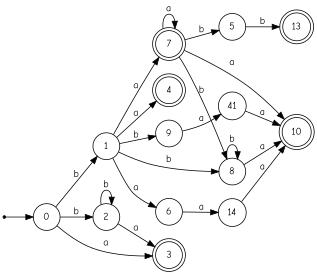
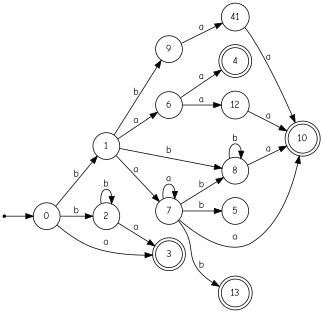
  digraph {
    fontname="Comic Neue"
    rankdir=LR
    node [fontname="Comic Neue" shape=circle]
    edge [fontname="Comic Neue"]
    dummy0 [shape=point]
    0
    1
    2
    3 [shape=doublecircle]
    4 [shape=doublecircle]
    6
-   7 [shape=doublecircle]
+   7
    8
    9
    13 [shape=doublecircle]
    5
-   12 [label=14]
+   12
    10 [shape=doublecircle]
    n15 [label=41]
    dummy0 -> 0
    0 -> 1 [label=b]
    0 -> 2 [label=b]
    0 -> 3 [label=a]
-   1 -> 4 [label=a]
+   6 -> 4 [label=a]
    1 -> 6 [label=a]
    1 -> 7 [label=a]
    1 -> 8 [label=b]
    1 -> 9 [label=b]
    2 -> 2 [label=b]
    2 -> 3 [label=a]
    6 -> 12 [label=a]
    7 -> 7 [label=a]
    7 -> 8 [label=b]
    7 -> 5 [label=b]
    7 -> 10 [label=a]
    8 -> 8 [label=b]
    8 -> 10 [label=a]
    9 -> n15 [label=a]
-   5 -> 13 [label=b]
+   7 -> 13 [label=b]
    12 -> 10 [label=a]
    n15 -> 10 [label=a]
  }
